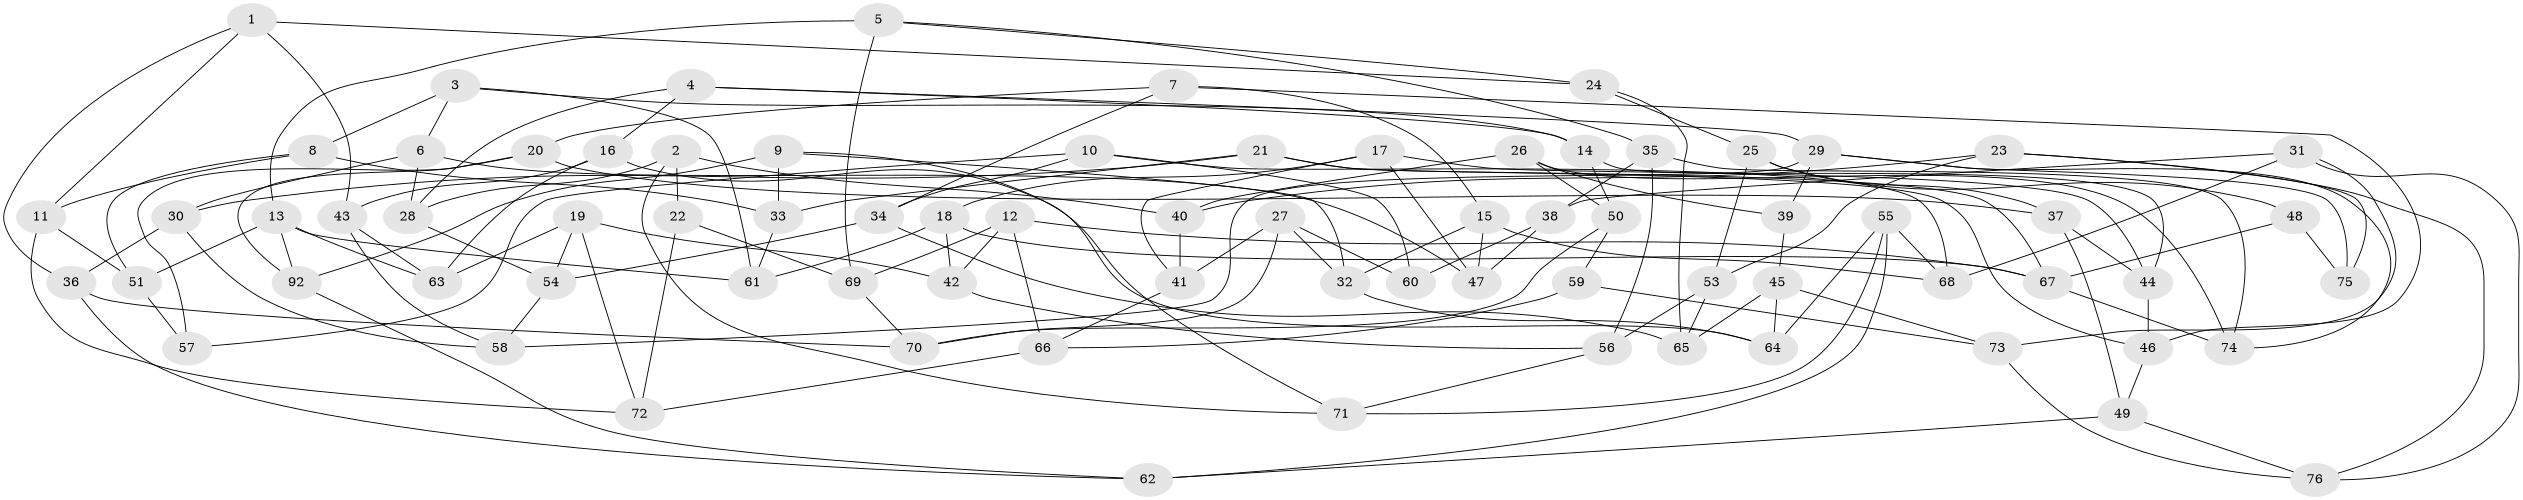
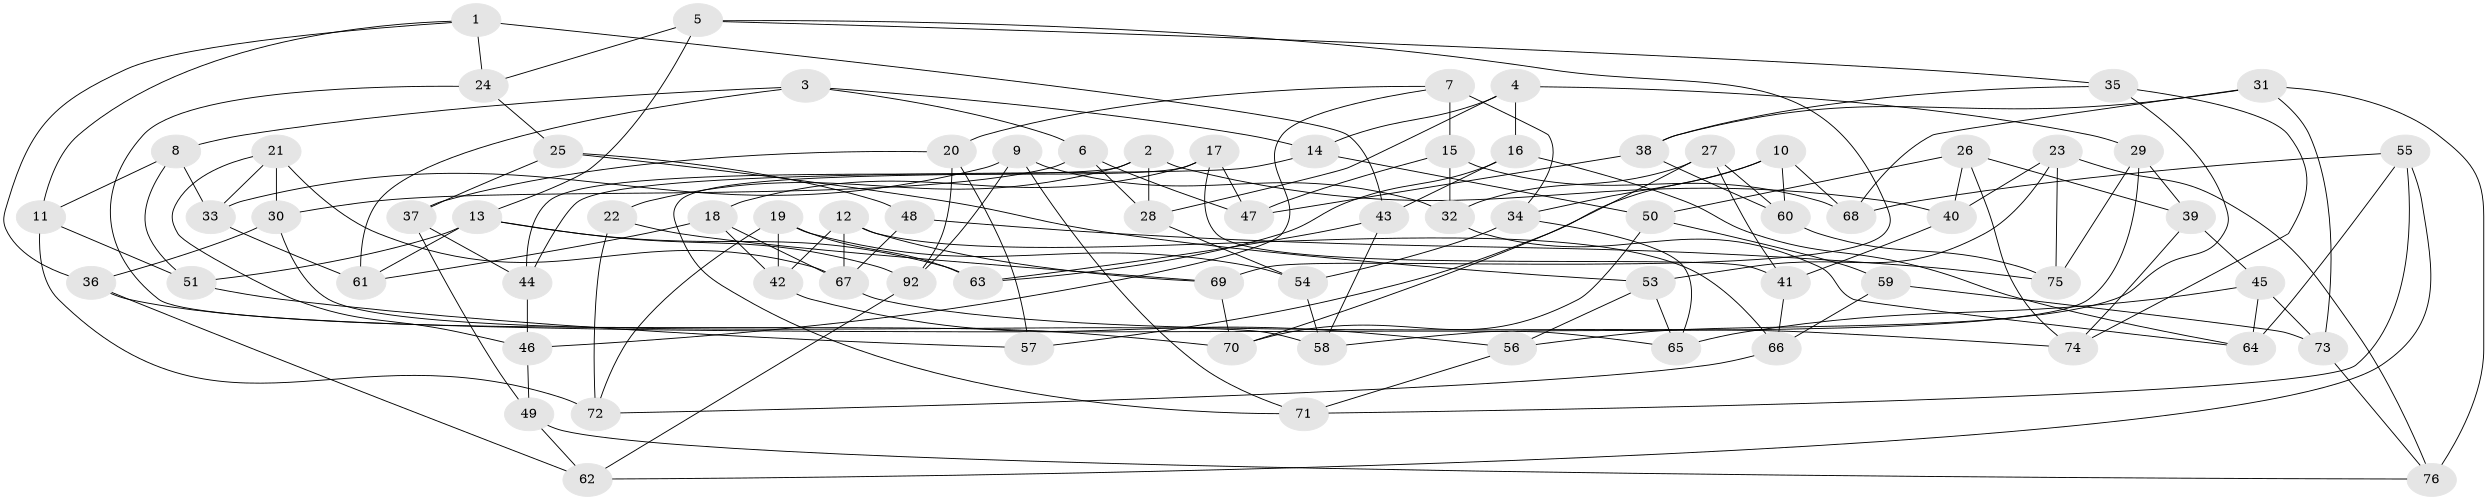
  graph {
    node [color=gray90 style=filled]
    1
    11
    24
    36
    43
    51
    72
    25
    65
    70
    62
    63
    58
    2
    22
    28
    40
    71
    69
    54
    41
    3
    6
    8
    14
    61
    30
    47
    33
    44
    50
    4
    16
    29
    64
    75
    39
    5
    13
    35
    n41 [label=92]
    74
    38
    56
    7
    15
    20
    34
    46
    32
    68
    57
    37
    49
    9
    10
    60
    12
    42
    66
    67
    59
    17
    18
    19
    21
    48
    73
    23
    53
    76
    26
    45
    27
    31
    55
    1 -- 11
    1 -- 24
    1 -- 36
    1 -- 43
    11 -- 51
    11 -- 72
    24 -- 25
    24 -- 65
    36 -- 70
    36 -- 62
    43 -- 63
    43 -- 58
    51 -- 57
    25 -- 37
    25 -- 48
    25 -- 53
    2 -- 22
    2 -- 28
    2 -- 40
    2 -- 71
    22 -- 72
    22 -- 69
    28 -- 54
    40 -- 41
    69 -- 70
    54 -- 58
    41 -- 66
    3 -- 6
    3 -- 8
    3 -- 14
    3 -- 61
    6 -- 28
    6 -- 30
    6 -- 47
    8 -- 11
    8 -- 51
    8 -- 33
    14 -- 44
    14 -- 50
    30 -- 36
    30 -- 58
    33 -- 61
    44 -- 46
    50 -- 70
    50 -- 59
    4 -- 28
    4 -- 14
    4 -- 16
    4 -- 29
    16 -- 43
    16 -- 63
    16 -- 64
    29 -- 58
    29 -- 75
    29 -- 39
-   29 -- 74
+   39 -- 74
    39 -- 45
    5 -- 24
    5 -- 69
    5 -- 13
    5 -- 35
    13 -- 51
    13 -- 63
    13 -- 61
    13 -- n41
    35 -- 74
    35 -- 38
    35 -- 56
    n41 -- 62
    38 -- 47
    38 -- 60
    56 -- 71
    7 -- 15
    7 -- 20
    7 -- 34
    7 -- 46
    15 -- 47
    15 -- 32
    15 -- 68
    20 -- n41
    20 -- 57
    20 -- 37
    34 -- 65
    34 -- 54
    46 -- 49
    32 -- 64
    37 -- 44
    37 -- 49
    49 -- 62
    49 -- 76
    9 -- 71
    9 -- 33
    9 -- n41
    9 -- 32
    10 -- 34
    10 -- 68
    10 -- 57
    10 -- 60
+   60 -- 75
    12 -- 69
    12 -- 42
    12 -- 66
    12 -- 67
    42 -- 56
    66 -- 72
    67 -- 74
    59 -- 66
    59 -- 73
    17 -- 41
    17 -- 47
    17 -- 44
    17 -- 18
    18 -- 61
    18 -- 42
    18 -- 67
    19 -- 72
    19 -- 63
    19 -- 54
    19 -- 42
    21 -- 30
    21 -- 33
    21 -- 46
    21 -- 67
    48 -- 75
    48 -- 67
    73 -- 76
    23 -- 40
    23 -- 75
    23 -- 53
    23 -- 76
    53 -- 65
    53 -- 56
    26 -- 40
    26 -- 50
    26 -- 39
    26 -- 74
    45 -- 65
    45 -- 64
    45 -- 73
    27 -- 70
    27 -- 41
    27 -- 32
    27 -- 60
    31 -- 38
    31 -- 68
    31 -- 73
    31 -- 76
    55 -- 62
    55 -- 71
    55 -- 64
    55 -- 68
  }
